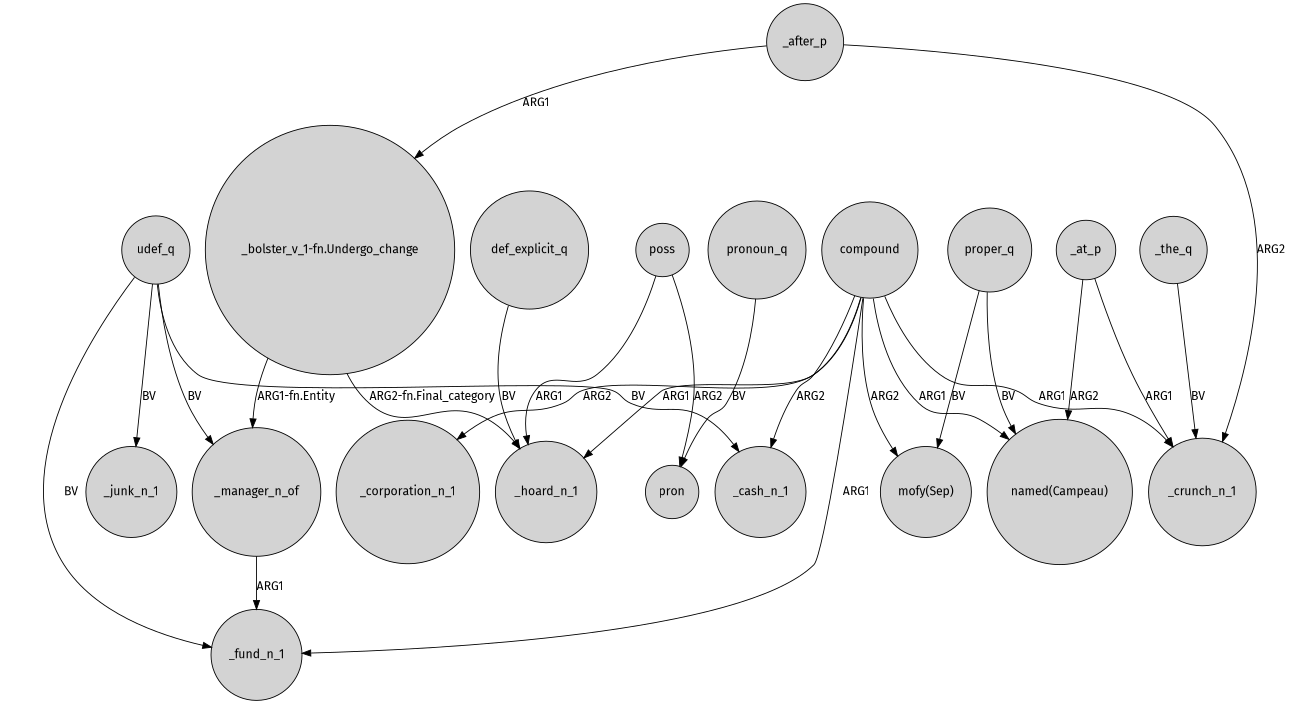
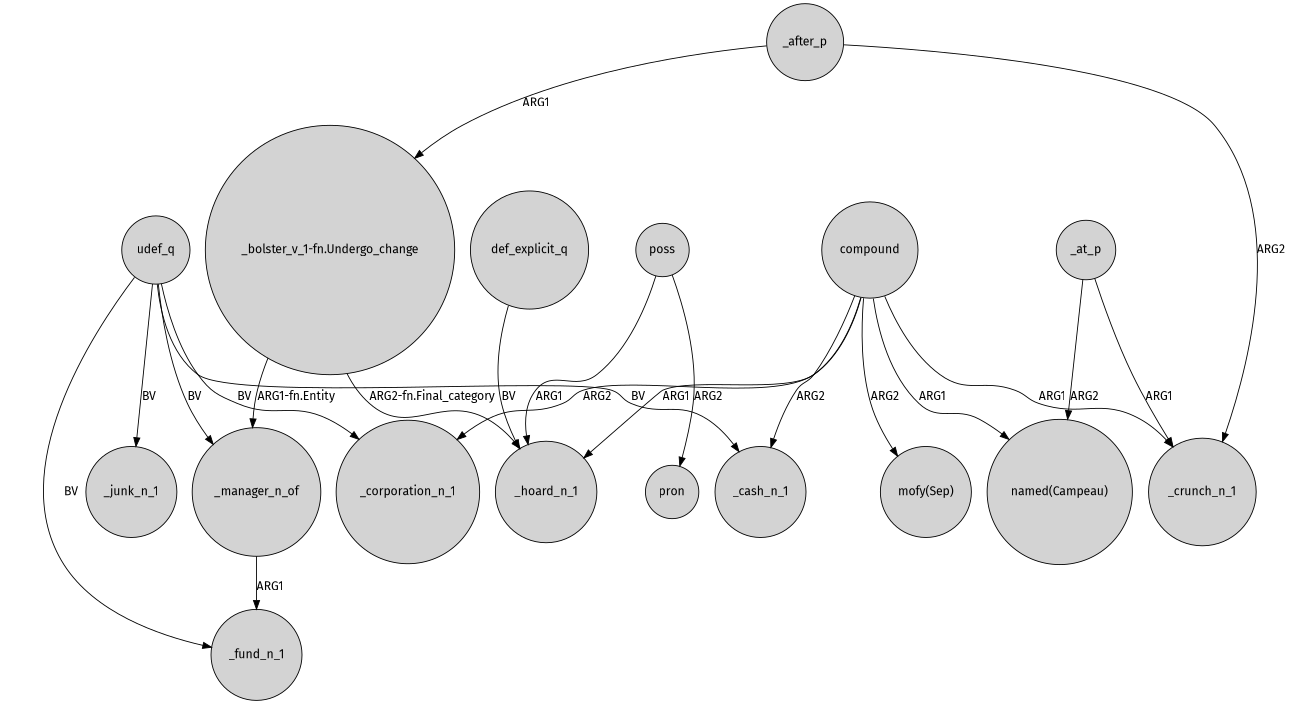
  digraph {
    fontname="Fira Sans"
    node [fontname="Fira Sans" shape=circle style=filled]
    edge [fontname="Fira Sans"]
    udef_q
    _cash_n_1
    _manager_n_of
    _fund_n_1
    _junk_n_1
    _corporation_n_1
-   proper_q
    "named(Campeau)"
    "mofy(Sep)"
    def_explicit_q
    _hoard_n_1
    compound
    _crunch_n_1
-   _the_q
-   pronoun_q
    pron
    poss
    _at_p
    "_bolster_v_1-fn.Undergo_change"
    _after_p
    udef_q -> _cash_n_1 [label=BV]
    udef_q -> _manager_n_of [label=BV]
    udef_q -> _fund_n_1 [label=BV]
    udef_q -> _junk_n_1 [label=BV]
+   udef_q -> _corporation_n_1 [label=BV]
    _manager_n_of -> _fund_n_1 [label=ARG1]
-   proper_q -> "named(Campeau)" [label=BV]
-   proper_q -> "mofy(Sep)" [label=BV]
    def_explicit_q -> _hoard_n_1 [label=BV]
    compound -> _cash_n_1 [label=ARG2]
-   compound -> _fund_n_1 [label=ARG1]
    compound -> _corporation_n_1 [label=ARG2]
    compound -> "named(Campeau)" [label=ARG1]
    compound -> "mofy(Sep)" [label=ARG2]
    compound -> _hoard_n_1 [label=ARG1]
    compound -> _crunch_n_1 [label=ARG1]
-   _the_q -> _crunch_n_1 [label=BV]
-   pronoun_q -> pron [label=BV]
    poss -> _hoard_n_1 [label=ARG1]
    poss -> pron [label=ARG2]
    _at_p -> "named(Campeau)" [label=ARG2]
    _at_p -> _crunch_n_1 [label=ARG1]
    "_bolster_v_1-fn.Undergo_change" -> _manager_n_of [label="ARG1-fn.Entity"]
    "_bolster_v_1-fn.Undergo_change" -> _hoard_n_1 [label="ARG2-fn.Final_category"]
    _after_p -> _crunch_n_1 [label=ARG2]
    _after_p -> "_bolster_v_1-fn.Undergo_change" [label=ARG1]
  }
